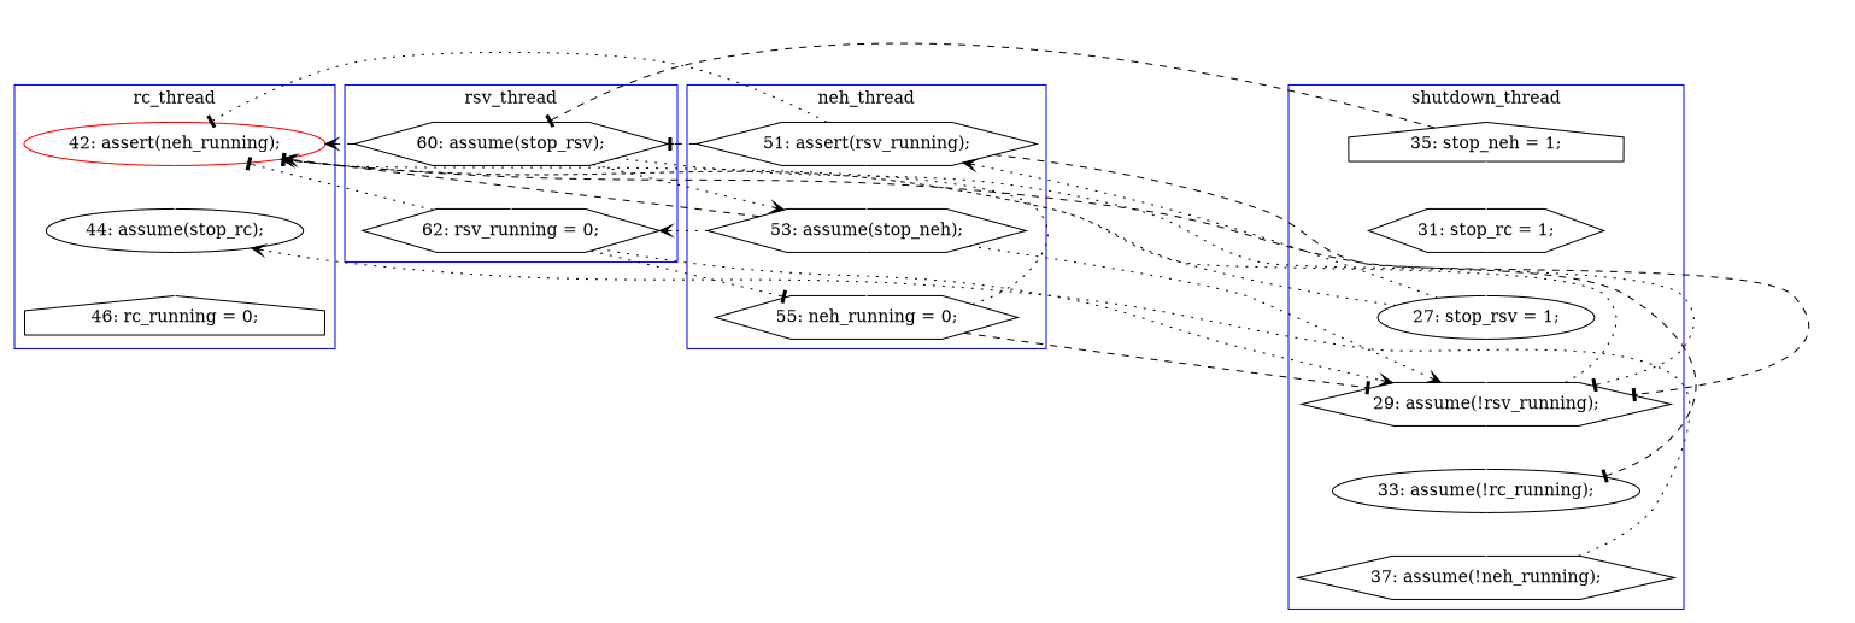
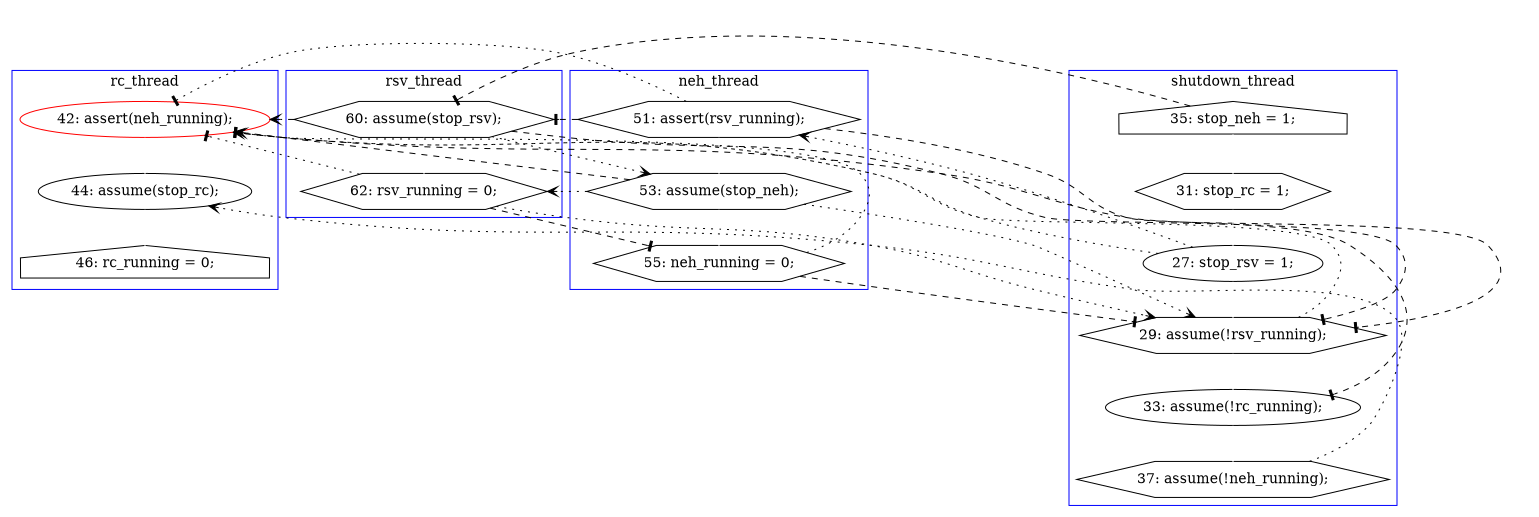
  digraph {
    node [shape=hexagon]
    edge [arrowhead=tee color=black constraint=false style=dotted]
    n1 [label="62: rsv_running = 0;"]
    n2 [label="60: assume(stop_rsv);"]
    n3 [label="53: assume(stop_neh);"]
    n4 [label="55: neh_running = 0;"]
    n5 [label="51: assert(rsv_running);"]
    n6 [label="29: assume(!rsv_running);"]
    n7 [label="27: stop_rsv = 1;" shape=ellipse]
    n8 [label="37: assume(!neh_running);"]
    n9 [label="33: assume(!rc_running);" shape=ellipse]
    n10 [label="35: stop_neh = 1;" shape=house]
    n11 [label="31: stop_rc = 1;"]
    n12 [color=red label="42: assert(neh_running);" shape=ellipse]
    n13 [label="44: assume(stop_rc);" shape=ellipse]
    n14 [label="46: rc_running = 0;" shape=house]
    subgraph cluster_1 {
      color=blue
      label=rsv_thread
      n1
      n2
    }
    subgraph cluster_2 {
      color=blue
      label=neh_thread
      n3
      n4
      n5
    }
    subgraph cluster_3 {
      color=blue
      label=shutdown_thread
      n6
      n7
      n8
      n9
      n10
      n11
    }
    subgraph cluster_4 {
      color=blue
      label=rc_thread
      n12
      n13
      n14
    }
-   n1 -> n4
+   n1 -> n4 [style=dashed]
    n1 -> n6 [arrowhead=vee]
    n1 -> n12
    n2 -> n1 [color=white style=solid arrowhead="" constraint=""]
    n2 -> n3 [arrowhead=vee]
-   n2 -> n6
+   n2 -> n6 [style=dashed]
    n2 -> n12 [arrowhead=vee style=dashed]
    n3 -> n1 [arrowhead=vee]
    n3 -> n4 [color=white style=solid arrowhead="" constraint=""]
    n3 -> n6 [arrowhead=vee]
    n3 -> n12 [arrowhead=vee style=dashed]
    n4 -> n6 [style=dashed]
    n4 -> n12
    n5 -> n2 [style=dashed]
    n5 -> n3 [color=white style=solid arrowhead="" constraint=""]
    n5 -> n6 [style=dashed]
    n5 -> n12
    n6 -> n9 [color=white style=solid arrowhead="" constraint=""]
    n6 -> n12
    n7 -> n5 [arrowhead=vee]
    n7 -> n6 [color=white style=solid arrowhead="" constraint=""]
    n7 -> n12 [arrowhead=vee]
    n8 -> n13 [arrowhead=vee]
    n9 -> n8 [color=white style=solid arrowhead="" constraint=""]
    n10 -> n2 [style=dashed]
    n10 -> n11 [color=white style=solid arrowhead="" constraint=""]
    n11 -> n7 [color=white style=solid arrowhead="" constraint=""]
    n12 -> n9 [style=dashed]
    n12 -> n13 [color=white style=solid arrowhead="" constraint=""]
    n13 -> n14 [color=white style=solid arrowhead="" constraint=""]
  }
